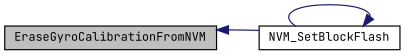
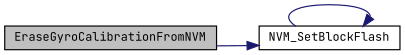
  digraph {
    rankdir=LR
    fontname="JetBrains Mono"
    node [color=black fontname="JetBrains Mono" fontsize=10 shape=record style=filled]
    edge [color=midnightblue fontname="JetBrains Mono" fontsize=10 labelfontname=Helvetica labelfontsize=10 style=solid]
    n1 [fillcolor=grey75 fontcolor=black height=0.2 label=EraseGyroCalibrationFromNVM width=0.4]
    n2 [fillcolor=white height=0.2 label=NVM_SetBlockFlash width=0.4]
-   n2 -> n1
+   n1 -> n2
    n2 -> n2
  }
